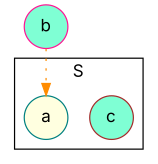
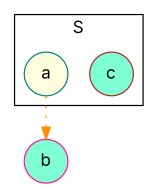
  digraph {
    fontname=Inter
    node [shape=circle style=filled fillcolor=aquamarine fontname=Inter]
    c [color=brown]
    a [fillcolor=lightyellow color=teal]
    b [color=deeppink]
    subgraph cluster_1 {
      color=black
      label=S
      c
      a
    }
-   b -> a [color=darkorange style=dotted arrowhead=normal fontname=Inter]
+   a -> b [color=darkorange style=dotted arrowhead=normal fontname=Inter]
  }
